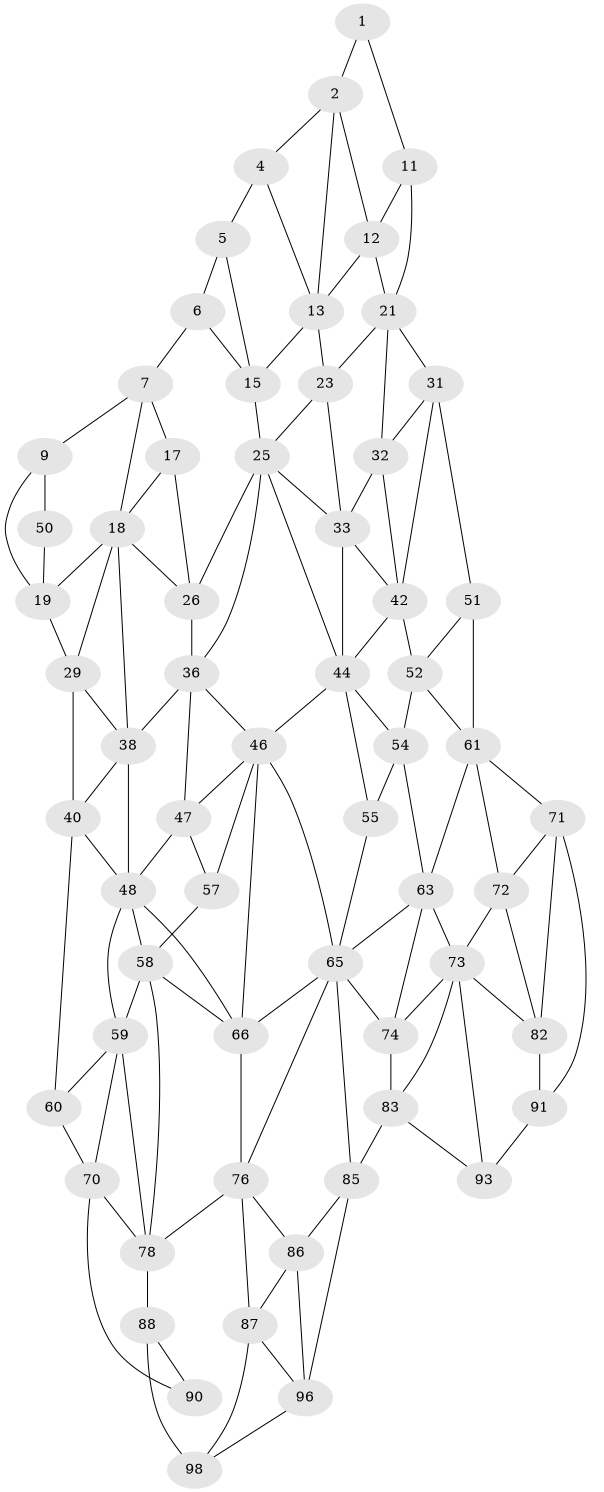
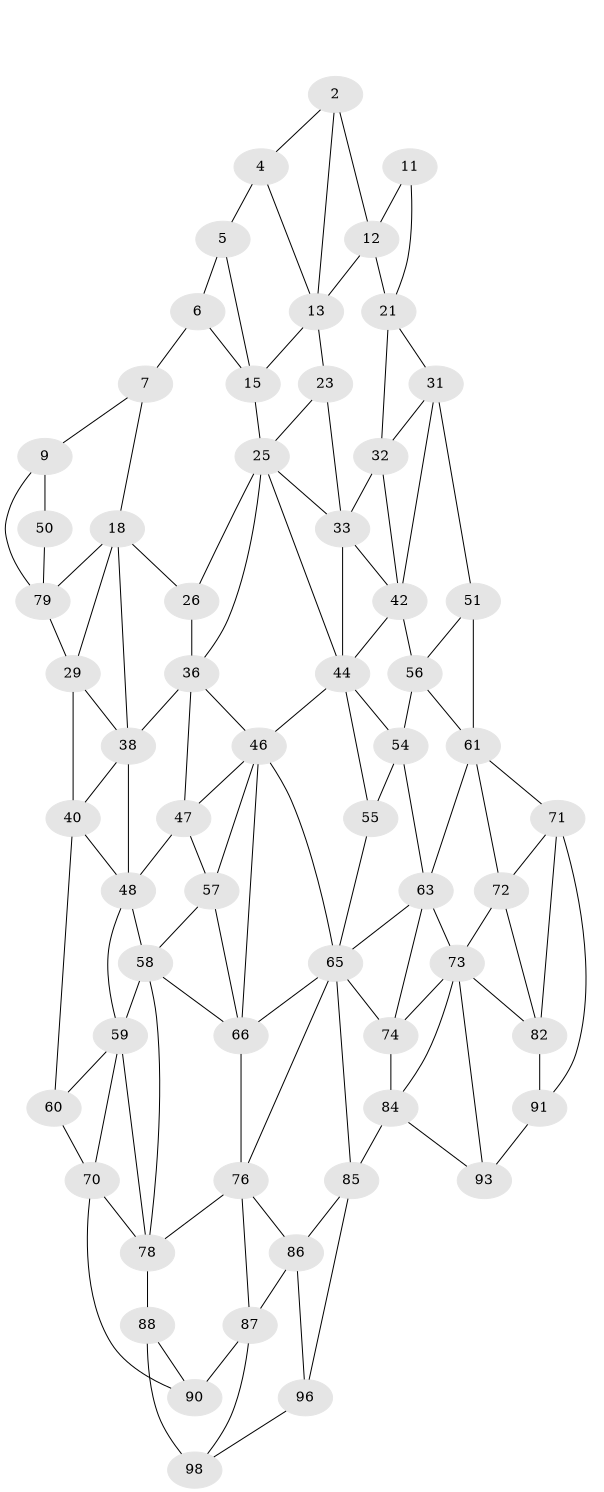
  graph {
    node [color=gray90 style=filled]
    2 [super="+3"]
    4
    12
    13 [super="+14"]
-   1
    11
    21 [super="+22"]
    5
    15
    23 [super="+24"]
    6 [super="+16"]
    7 [super="+8"]
    25 [super="+35"]
-   17
    9
    18 [super="+28"]
    26 [super="+27"]
    36 [super="+37"]
    n19 [label=50]
-   19 [super="+20"]
+   19 [super="+20" label=79]
    29 [super="+30"]
    38 [super="+39"]
    31 [super="+41"]
    32
    33 [super="+34"]
    44 [super="+45"]
    40 [super="+50"]
    48 [super="+49"]
    42 [super="+43"]
    51
    46 [super="+56"]
    47
    54
    55
    60
-   52 [super="+53"]
+   52 [super="+53" label=56]
    61 [super="+62"]
    57
    66 [super="+67"]
    65 [super="+75"]
    58 [super="+68"]
    59 [super="+69"]
    70 [super="+80"]
    63 [super="+64"]
    76 [super="+77"]
    78 [super="+79"]
    71 [super="+81"]
    72
    73 [super="+83"]
    74
    85 [super="+95"]
    88 [super="+89"]
    90 [super="+100"]
    82
    91 [super="+92"]
-   84 [super="+94" label=83]
+   84 [super="+94"]
    93
    86
    87 [super="+97"]
    96
    98 [super="+99"]
    2 -- 4
    2 -- 12
    2 -- 13
    4 -- 13
    4 -- 5
    12 -- 13
    12 -- 21
    13 -- 15
    13 -- 23 [weight=2]
-   1 -- 2
-   1 -- 11
    11 -- 12
    11 -- 21
-   21 -- 23
    21 -- 31
    21 -- 32
    5 -- 15
    5 -- 6
    15 -- 25
    23 -- 25
    23 -- 33 [weight=2]
    6 -- 15
    6 -- 7
-   7 -- 17
    7 -- 9
    7 -- 18
    25 -- 26
    25 -- 36
    25 -- 33
    25 -- 44
-   17 -- 18
-   17 -- 26
    9 -- n19
    9 -- 19
    18 -- 26
    18 -- 19
    18 -- 29
    18 -- 38
    26 -- 36 [weight=2]
    36 -- 38
    36 -- 46
    36 -- 47
    n19 -- 19
    19 -- 29 [weight=2]
    29 -- 38
    29 -- 40
    38 -- 40
    38 -- 48 [weight=2]
    31 -- 32
    31 -- 42
    31 -- 51
    32 -- 33
    32 -- 42
    33 -- 44
    33 -- 42
    44 -- 46
    44 -- 54
    44 -- 55
    40 -- 48
    40 -- 60
    48 -- 58
    48 -- 59
    42 -- 44
    42 -- 52 [weight=2]
    51 -- 52
    51 -- 61
    46 -- 47
    46 -- 57
    46 -- 66
    46 -- 65
    47 -- 48
    47 -- 57
    54 -- 55
    54 -- 63
    55 -- 65
    60 -- 70
    52 -- 54
    52 -- 61
    61 -- 63
    61 -- 71
    61 -- 72
-   48 -- 66
+   57 -- 66
    57 -- 58
    66 -- 76 [weight=2]
    65 -- 66
    65 -- 76
    65 -- 74
    65 -- 85
    58 -- 66
    58 -- 59 [weight=2]
    58 -- 78
    59 -- 60
    59 -- 70
    59 -- 78
    70 -- 78
    70 -- 90
    63 -- 65
    63 -- 73
    63 -- 74
    76 -- 78
    76 -- 86
    76 -- 87
    78 -- 88 [weight=2]
    71 -- 72
    71 -- 82
    71 -- 91
    72 -- 73
    72 -- 82
    73 -- 74
    73 -- 82
    73 -- 84
    73 -- 93
    74 -- 84
    85 -- 86
    85 -- 96
    88 -- 90
    88 -- 98 [weight=2]
    82 -- 91
    91 -- 93
    84 -- 85 [weight=2]
    84 -- 93
    86 -- 87
    86 -- 96
-   87 -- 96
+   87 -- 90
    87 -- 98
    96 -- 98
  }
